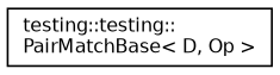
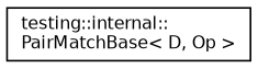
  digraph {
    rankdir=LR
-   n1 [color=black fillcolor=white fontname=Helvetica fontsize=10 height=0.2 label="testing::testing::\lPairMatchBase\< D, Op \>" shape=record style=filled width=0.4]
+   n1 [color=black fillcolor=white fontname=Helvetica fontsize=10 height=0.2 label="testing::internal::\lPairMatchBase\< D, Op \>" shape=record style=filled width=0.4]
  }
